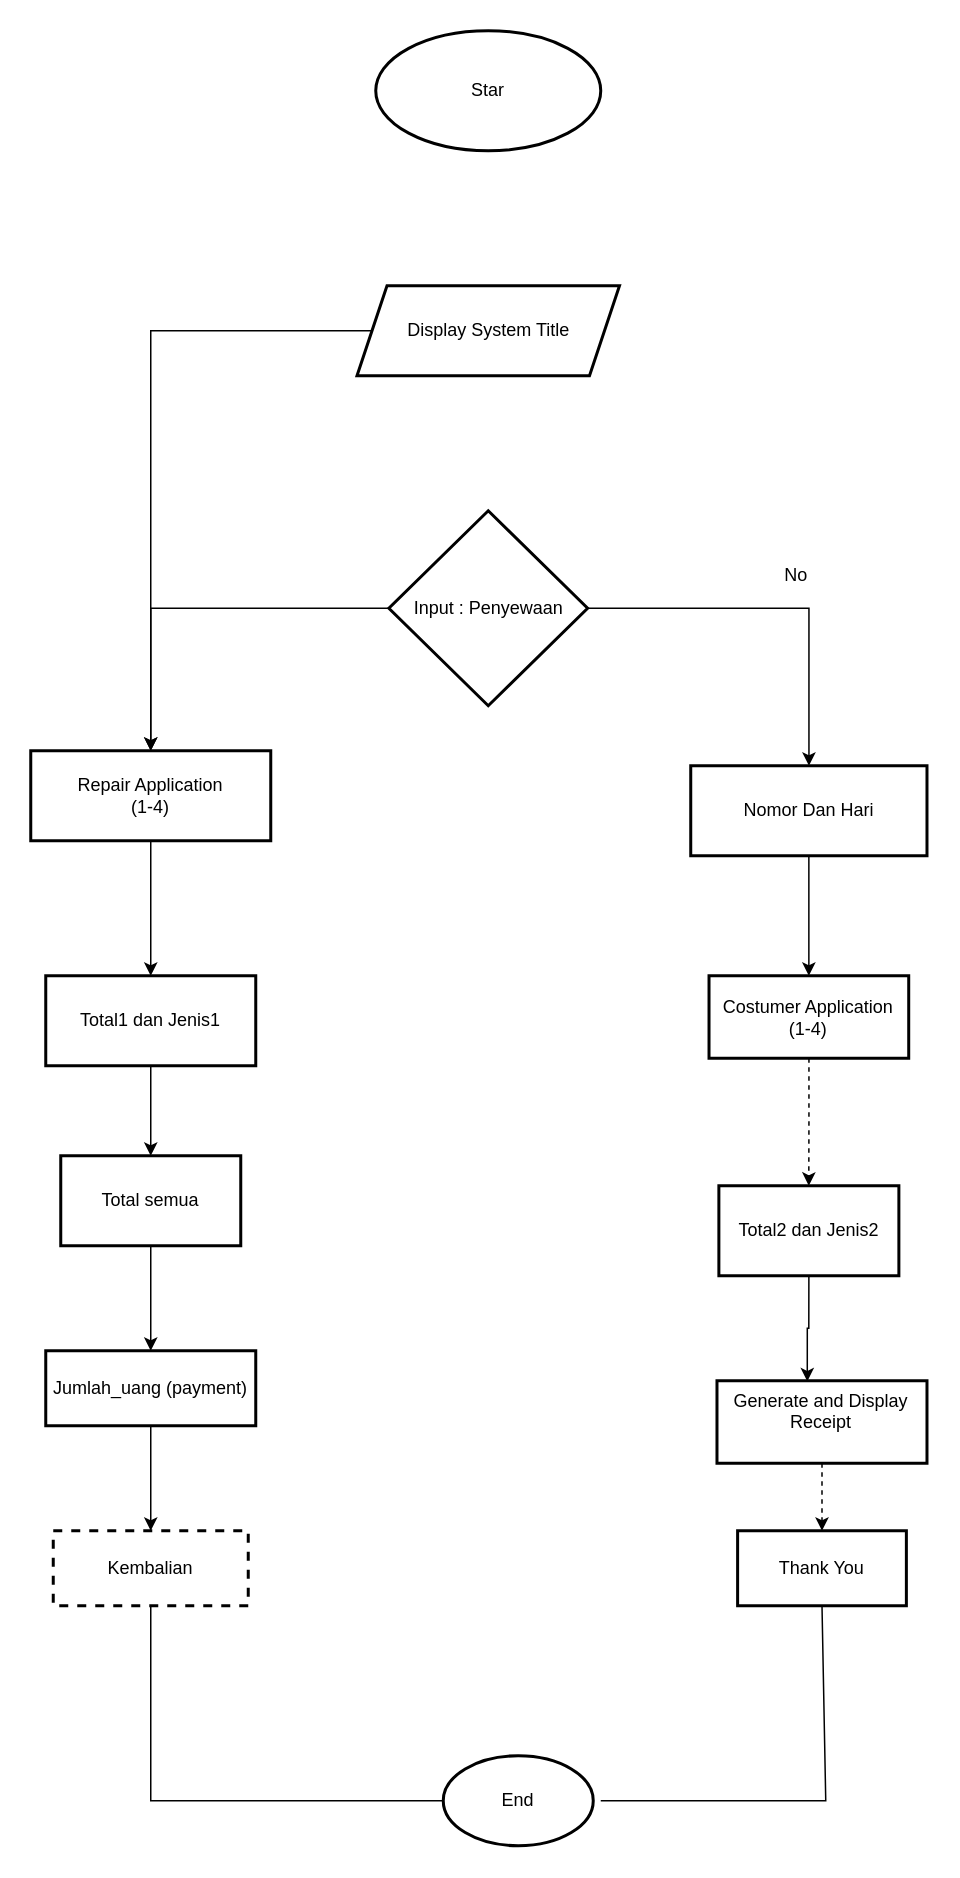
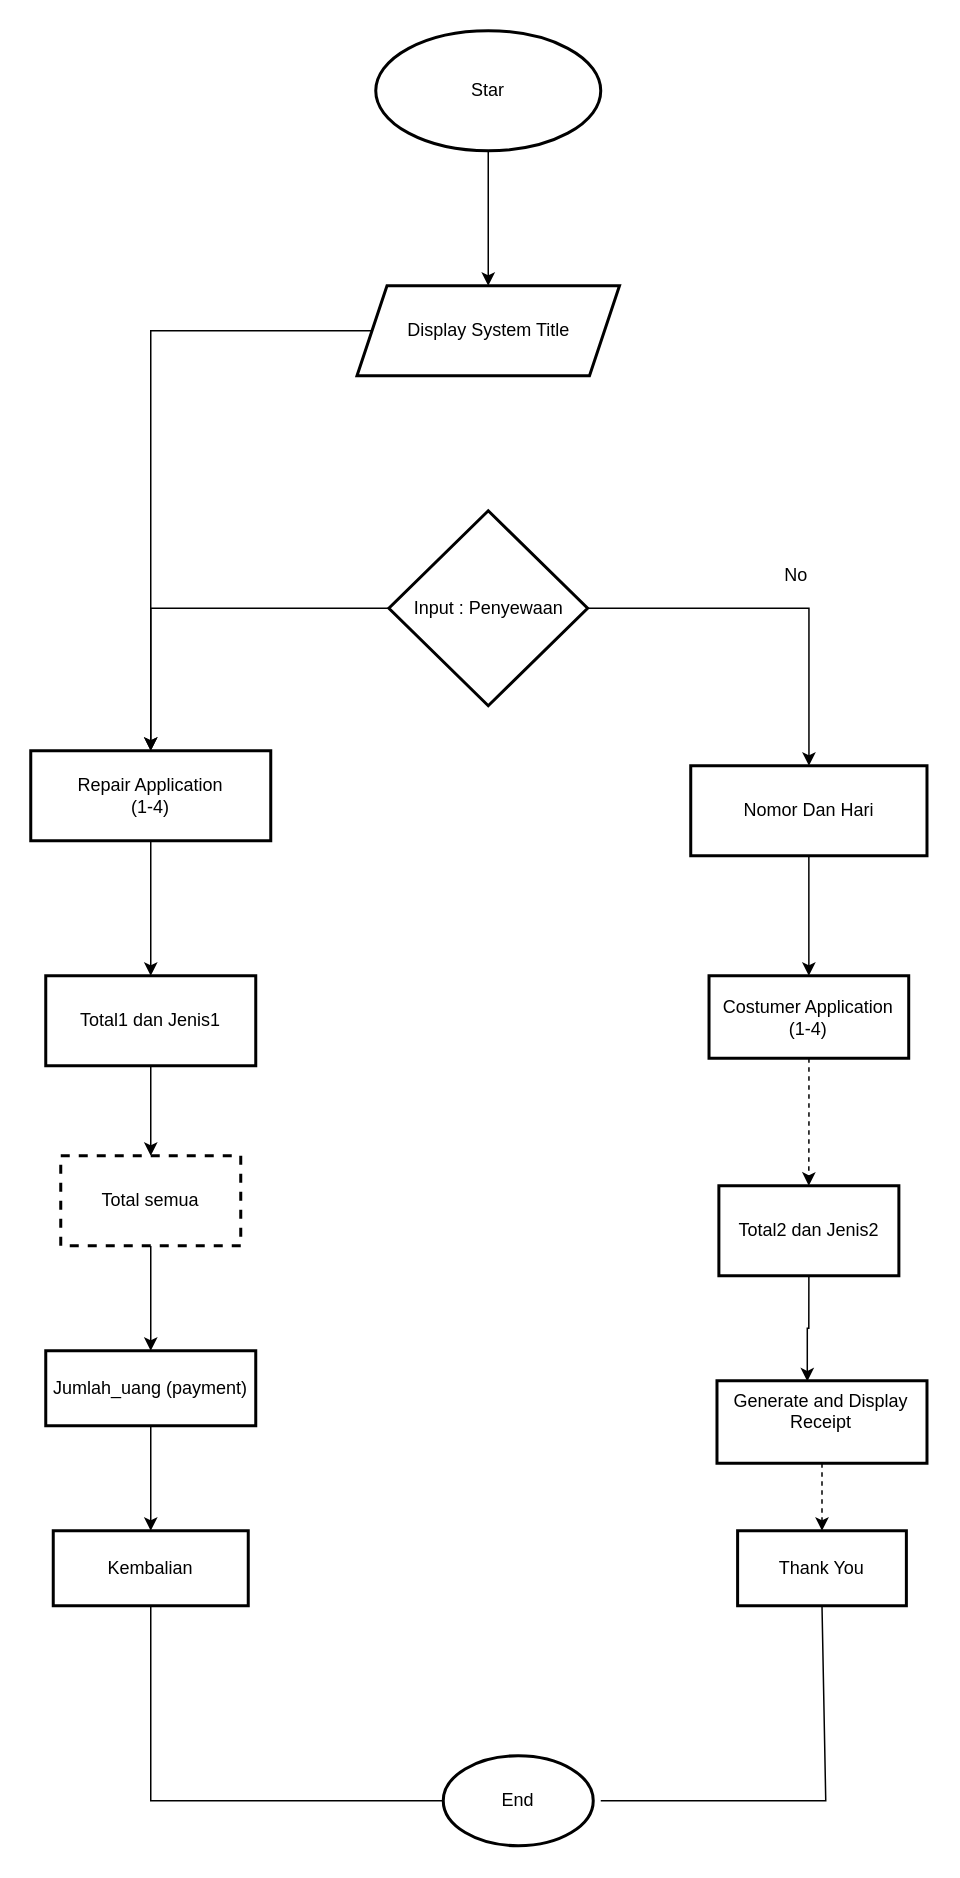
  <mxCell id="0" />
  <mxCell id="1" parent="0" />
+ <mxCell id="2" value="" style="edgeStyle=orthogonalEdgeStyle;rounded=0;orthogonalLoop=1;jettySize=auto;html=1;" parent="1" source="3" target="5" edge="1"><mxGeometry relative="1" as="geometry" /></mxCell>
  <mxCell id="3" value="Star" style="strokeWidth=2;html=1;shape=mxgraph.flowchart.start_1;whiteSpace=wrap;" parent="1" vertex="1"><mxGeometry x="250" y="20" width="150" height="80" as="geometry" /></mxCell>
  <mxCell id="4" value="" style="edgeStyle=orthogonalEdgeStyle;rounded=0;orthogonalLoop=1;jettySize=auto;html=1;" parent="1" source="5" target="10" edge="1"><mxGeometry relative="1" as="geometry" /></mxCell>
  <mxCell id="5" value="Display System Title" style="shape=parallelogram;perimeter=parallelogramPerimeter;whiteSpace=wrap;html=1;fixedSize=1;strokeWidth=2;" parent="1" vertex="1"><mxGeometry x="237.5" y="190" width="175" height="60" as="geometry" /></mxCell>
  <mxCell id="6" value="" style="edgeStyle=orthogonalEdgeStyle;rounded=0;orthogonalLoop=1;jettySize=auto;html=1;" parent="1" source="8" target="10" edge="1"><mxGeometry relative="1" as="geometry" /></mxCell>
  <mxCell id="7" value="" style="edgeStyle=orthogonalEdgeStyle;rounded=0;orthogonalLoop=1;jettySize=auto;html=1;" parent="1" source="8" target="12" edge="1"><mxGeometry relative="1" as="geometry" /></mxCell>
  <mxCell id="8" value="Input : Penyewaan" style="rhombus;whiteSpace=wrap;html=1;strokeWidth=2;" parent="1" vertex="1"><mxGeometry x="258.75" y="340" width="132.5" height="130" as="geometry" /></mxCell>
  <mxCell id="9" value="" style="edgeStyle=orthogonalEdgeStyle;rounded=0;orthogonalLoop=1;jettySize=auto;html=1;" parent="1" source="10" target="14" edge="1"><mxGeometry relative="1" as="geometry" /></mxCell>
  <mxCell id="10" value="Repair Application&lt;div&gt;(1-4)&lt;/div&gt;" style="whiteSpace=wrap;html=1;strokeWidth=2;" parent="1" vertex="1"><mxGeometry x="20" y="500" width="160" height="60" as="geometry" /></mxCell>
  <mxCell id="11" value="" style="edgeStyle=orthogonalEdgeStyle;rounded=0;orthogonalLoop=1;jettySize=auto;html=1;" parent="1" source="12" target="17" edge="1"><mxGeometry relative="1" as="geometry" /></mxCell>
  <mxCell id="12" value="Nomor Dan Hari" style="whiteSpace=wrap;html=1;strokeWidth=2;" parent="1" vertex="1"><mxGeometry x="459.99" y="510" width="157.5" height="60" as="geometry" /></mxCell>
  <mxCell id="13" value="" style="edgeStyle=orthogonalEdgeStyle;rounded=0;orthogonalLoop=1;jettySize=auto;html=1;" parent="1" source="14" target="20" edge="1"><mxGeometry relative="1" as="geometry" /></mxCell>
  <mxCell id="14" value="Total1 dan Jenis1" style="whiteSpace=wrap;html=1;strokeWidth=2;" parent="1" vertex="1"><mxGeometry x="30" y="650" width="140" height="60" as="geometry" /></mxCell>
  <mxCell id="15" value="No" style="text;html=1;align=center;verticalAlign=middle;resizable=0;points=[];autosize=1;strokeColor=none;fillColor=none;" parent="1" vertex="1"><mxGeometry x="510" y="368" width="40" height="30" as="geometry" /></mxCell>
  <mxCell id="16" value="" style="edgeStyle=orthogonalEdgeStyle;rounded=0;orthogonalLoop=1;jettySize=auto;html=1;dashed=1;" parent="1" source="17" target="18" edge="1"><mxGeometry relative="1" as="geometry" /></mxCell>
  <mxCell id="17" value="Costumer Application&lt;div&gt;(1-4)&lt;/div&gt;" style="whiteSpace=wrap;html=1;strokeWidth=2;" parent="1" vertex="1"><mxGeometry x="472.18" y="650" width="133.13" height="55" as="geometry" /></mxCell>
  <mxCell id="18" value="Total2 dan Jenis2" style="whiteSpace=wrap;html=1;strokeWidth=2;" parent="1" vertex="1"><mxGeometry x="478.745" y="790" width="120" height="60" as="geometry" /></mxCell>
  <mxCell id="19" value="" style="edgeStyle=orthogonalEdgeStyle;rounded=0;orthogonalLoop=1;jettySize=auto;html=1;" parent="1" source="20" target="22" edge="1"><mxGeometry relative="1" as="geometry" /></mxCell>
- <mxCell id="20" value="Total semua" style="whiteSpace=wrap;html=1;strokeWidth=2;" parent="1" vertex="1"><mxGeometry x="40" y="770" width="120" height="60" as="geometry" /></mxCell>
+ <mxCell id="20" value="Total semua" style="whiteSpace=wrap;html=1;strokeWidth=2;dashed=1;" parent="1" vertex="1"><mxGeometry x="40" y="770" width="120" height="60" as="geometry" /></mxCell>
  <mxCell id="21" style="edgeStyle=orthogonalEdgeStyle;rounded=0;orthogonalLoop=1;jettySize=auto;html=1;entryX=0.5;entryY=0;entryDx=0;entryDy=0;" parent="1" source="22" target="23" edge="1"><mxGeometry relative="1" as="geometry" /></mxCell>
  <mxCell id="22" value="Jumlah_uang (payment)" style="whiteSpace=wrap;html=1;strokeWidth=2;" parent="1" vertex="1"><mxGeometry x="30" y="900" width="140" height="50" as="geometry" /></mxCell>
- <mxCell id="23" value="Kembalian" style="whiteSpace=wrap;html=1;strokeWidth=2;dashed=1;" parent="1" vertex="1"><mxGeometry x="35" y="1020" width="130" height="50" as="geometry" /></mxCell>
+ <mxCell id="23" value="Kembalian" style="whiteSpace=wrap;html=1;strokeWidth=2;" parent="1" vertex="1"><mxGeometry x="35" y="1020" width="130" height="50" as="geometry" /></mxCell>
  <mxCell id="24" value="" style="edgeStyle=orthogonalEdgeStyle;rounded=0;orthogonalLoop=1;jettySize=auto;html=1;dashed=1;" parent="1" source="25" target="27" edge="1"><mxGeometry relative="1" as="geometry" /></mxCell>
  <mxCell id="25" value="&#10;Generate &lt;span class=&quot;hljs-keyword&quot;&gt;and&lt;/span&gt; Display Receipt&#10;&#10;" style="whiteSpace=wrap;html=1;strokeWidth=2;" parent="1" vertex="1"><mxGeometry x="477.49" y="920" width="140" height="55" as="geometry" /></mxCell>
  <mxCell id="26" style="edgeStyle=orthogonalEdgeStyle;rounded=0;orthogonalLoop=1;jettySize=auto;html=1;exitX=0.5;exitY=1;exitDx=0;exitDy=0;entryX=0.43;entryY=0.008;entryDx=0;entryDy=0;entryPerimeter=0;" parent="1" source="18" target="25" edge="1"><mxGeometry relative="1" as="geometry" /></mxCell>
  <mxCell id="27" value="Thank You" style="whiteSpace=wrap;html=1;strokeWidth=2;" parent="1" vertex="1"><mxGeometry x="491.24" y="1020" width="112.51" height="50" as="geometry" /></mxCell>
  <mxCell id="28" value="End" style="strokeWidth=2;html=1;shape=mxgraph.flowchart.start_1;whiteSpace=wrap;" parent="1" vertex="1"><mxGeometry x="295" y="1170" width="100" height="60" as="geometry" /></mxCell>
  <mxCell id="29" value="" style="endArrow=none;html=1;rounded=0;entryX=0.5;entryY=1;entryDx=0;entryDy=0;exitX=0;exitY=0.5;exitDx=0;exitDy=0;exitPerimeter=0;" parent="1" source="28" target="23" edge="1"><mxGeometry width="50" height="50" relative="1" as="geometry"><mxPoint x="95" y="1180" as="sourcePoint" /><mxPoint x="145" y="1130" as="targetPoint" /><Array as="points"><mxPoint x="100" y="1200" /></Array></mxGeometry></mxCell>
  <mxCell id="30" value="" style="endArrow=none;html=1;rounded=0;entryX=0.5;entryY=1;entryDx=0;entryDy=0;" parent="1" target="27" edge="1"><mxGeometry width="50" height="50" relative="1" as="geometry"><mxPoint x="400" y="1200" as="sourcePoint" /><mxPoint x="555" y="1120" as="targetPoint" /><Array as="points"><mxPoint x="550" y="1200" /></Array></mxGeometry></mxCell>
